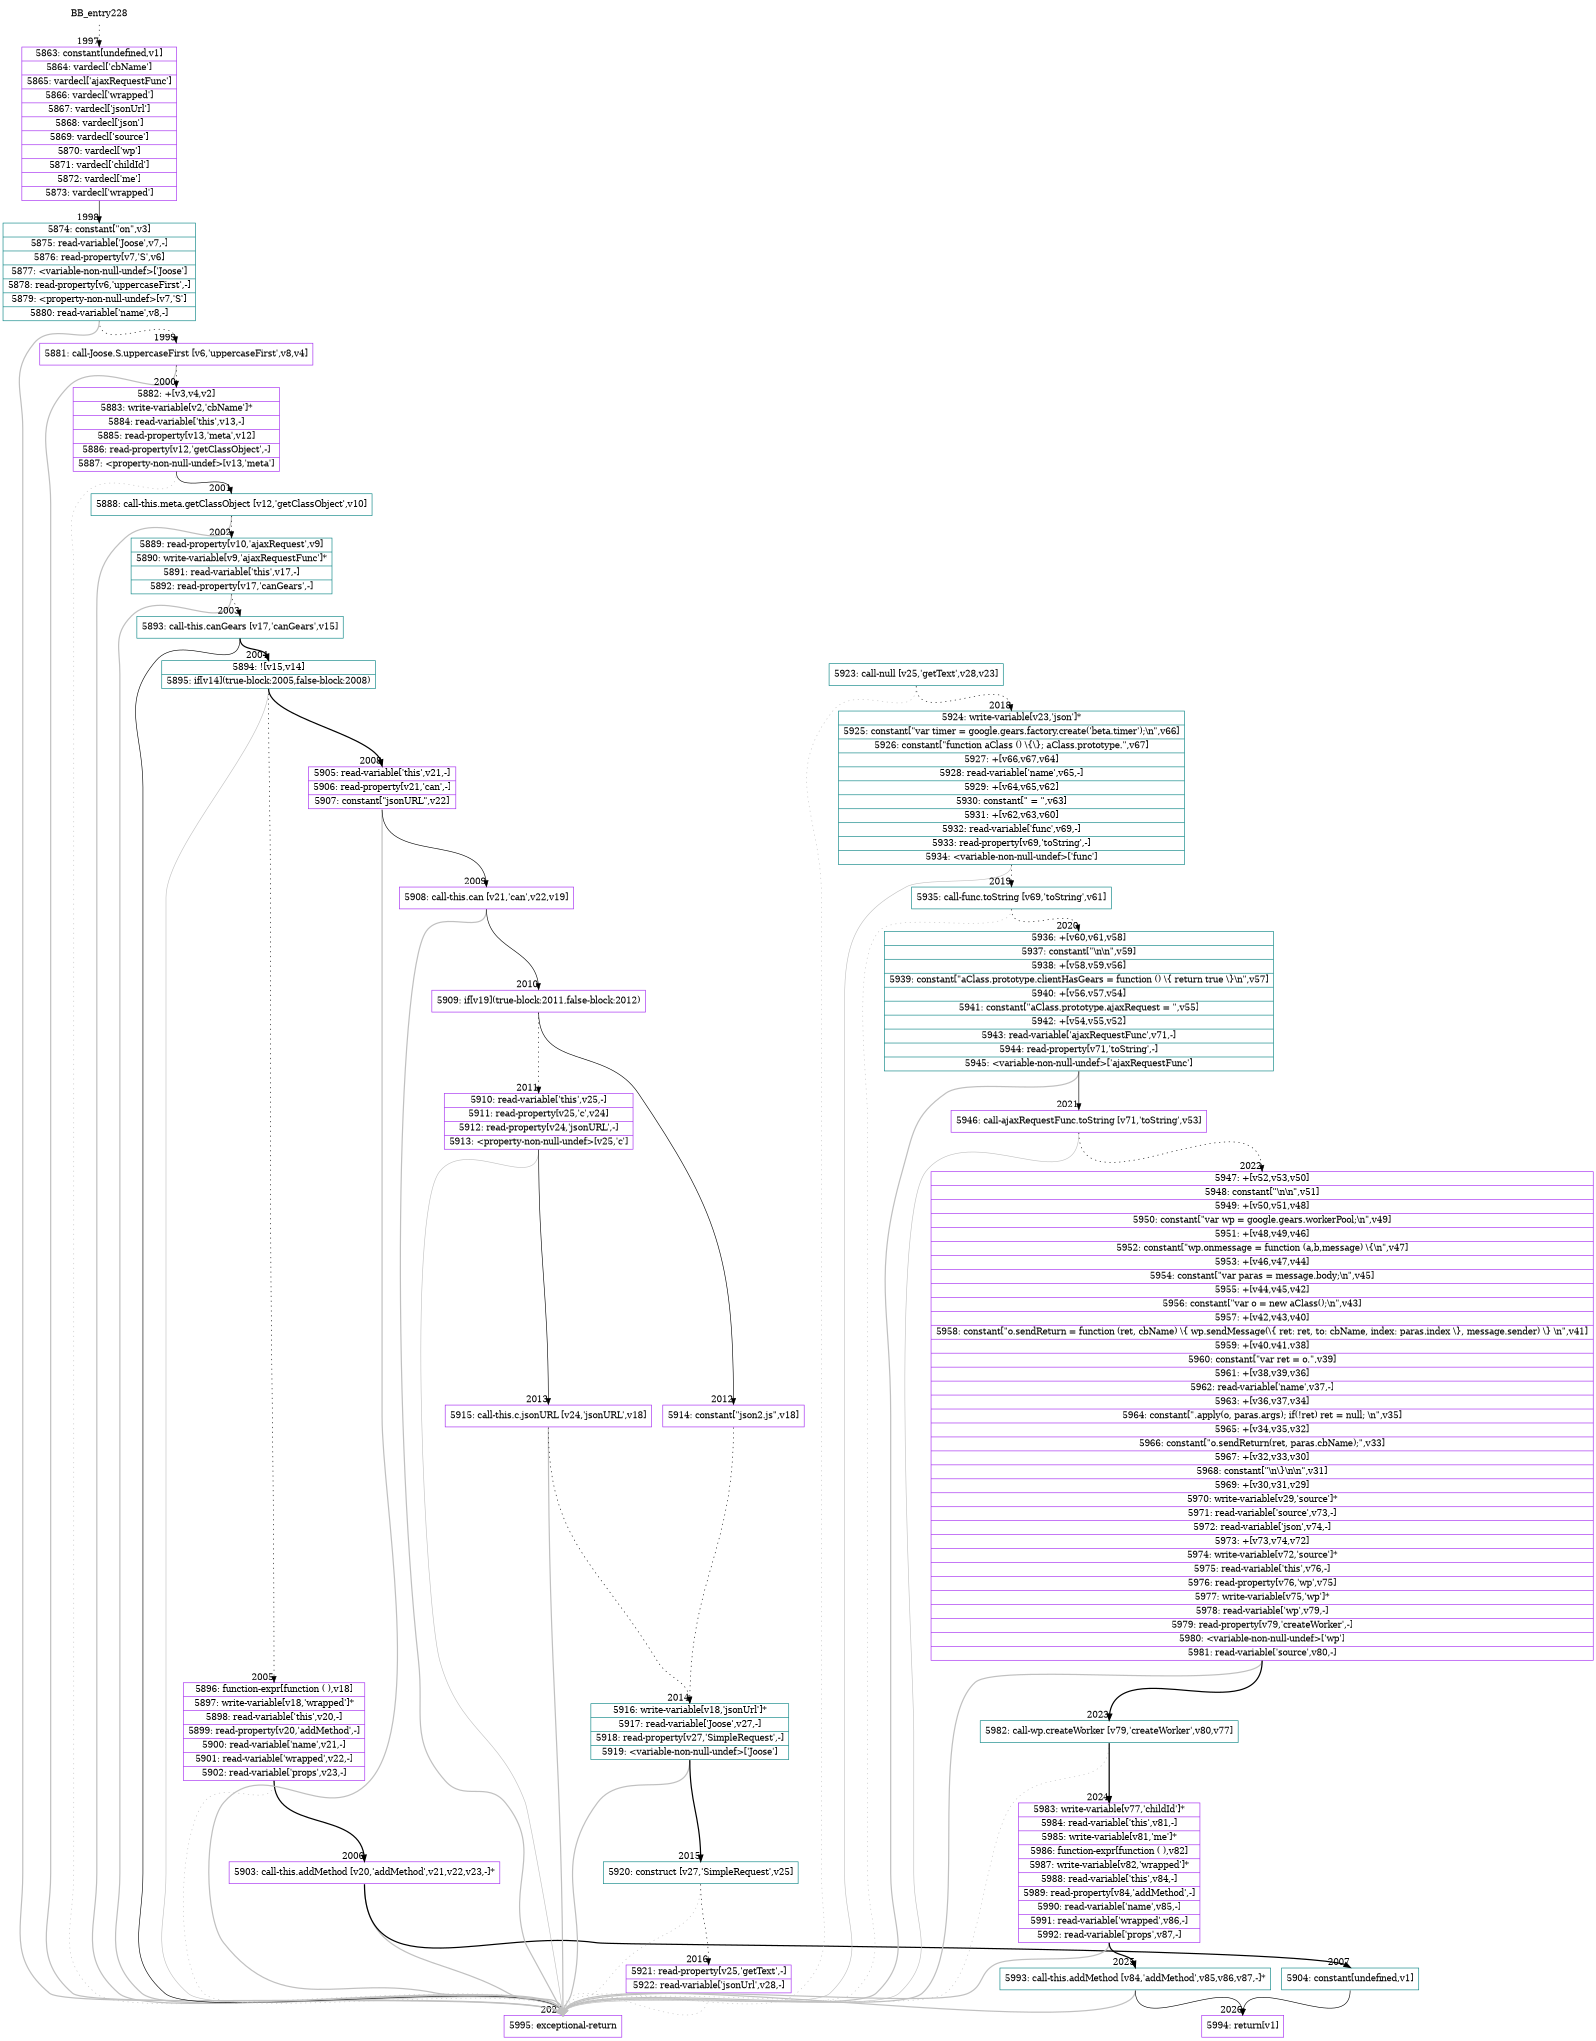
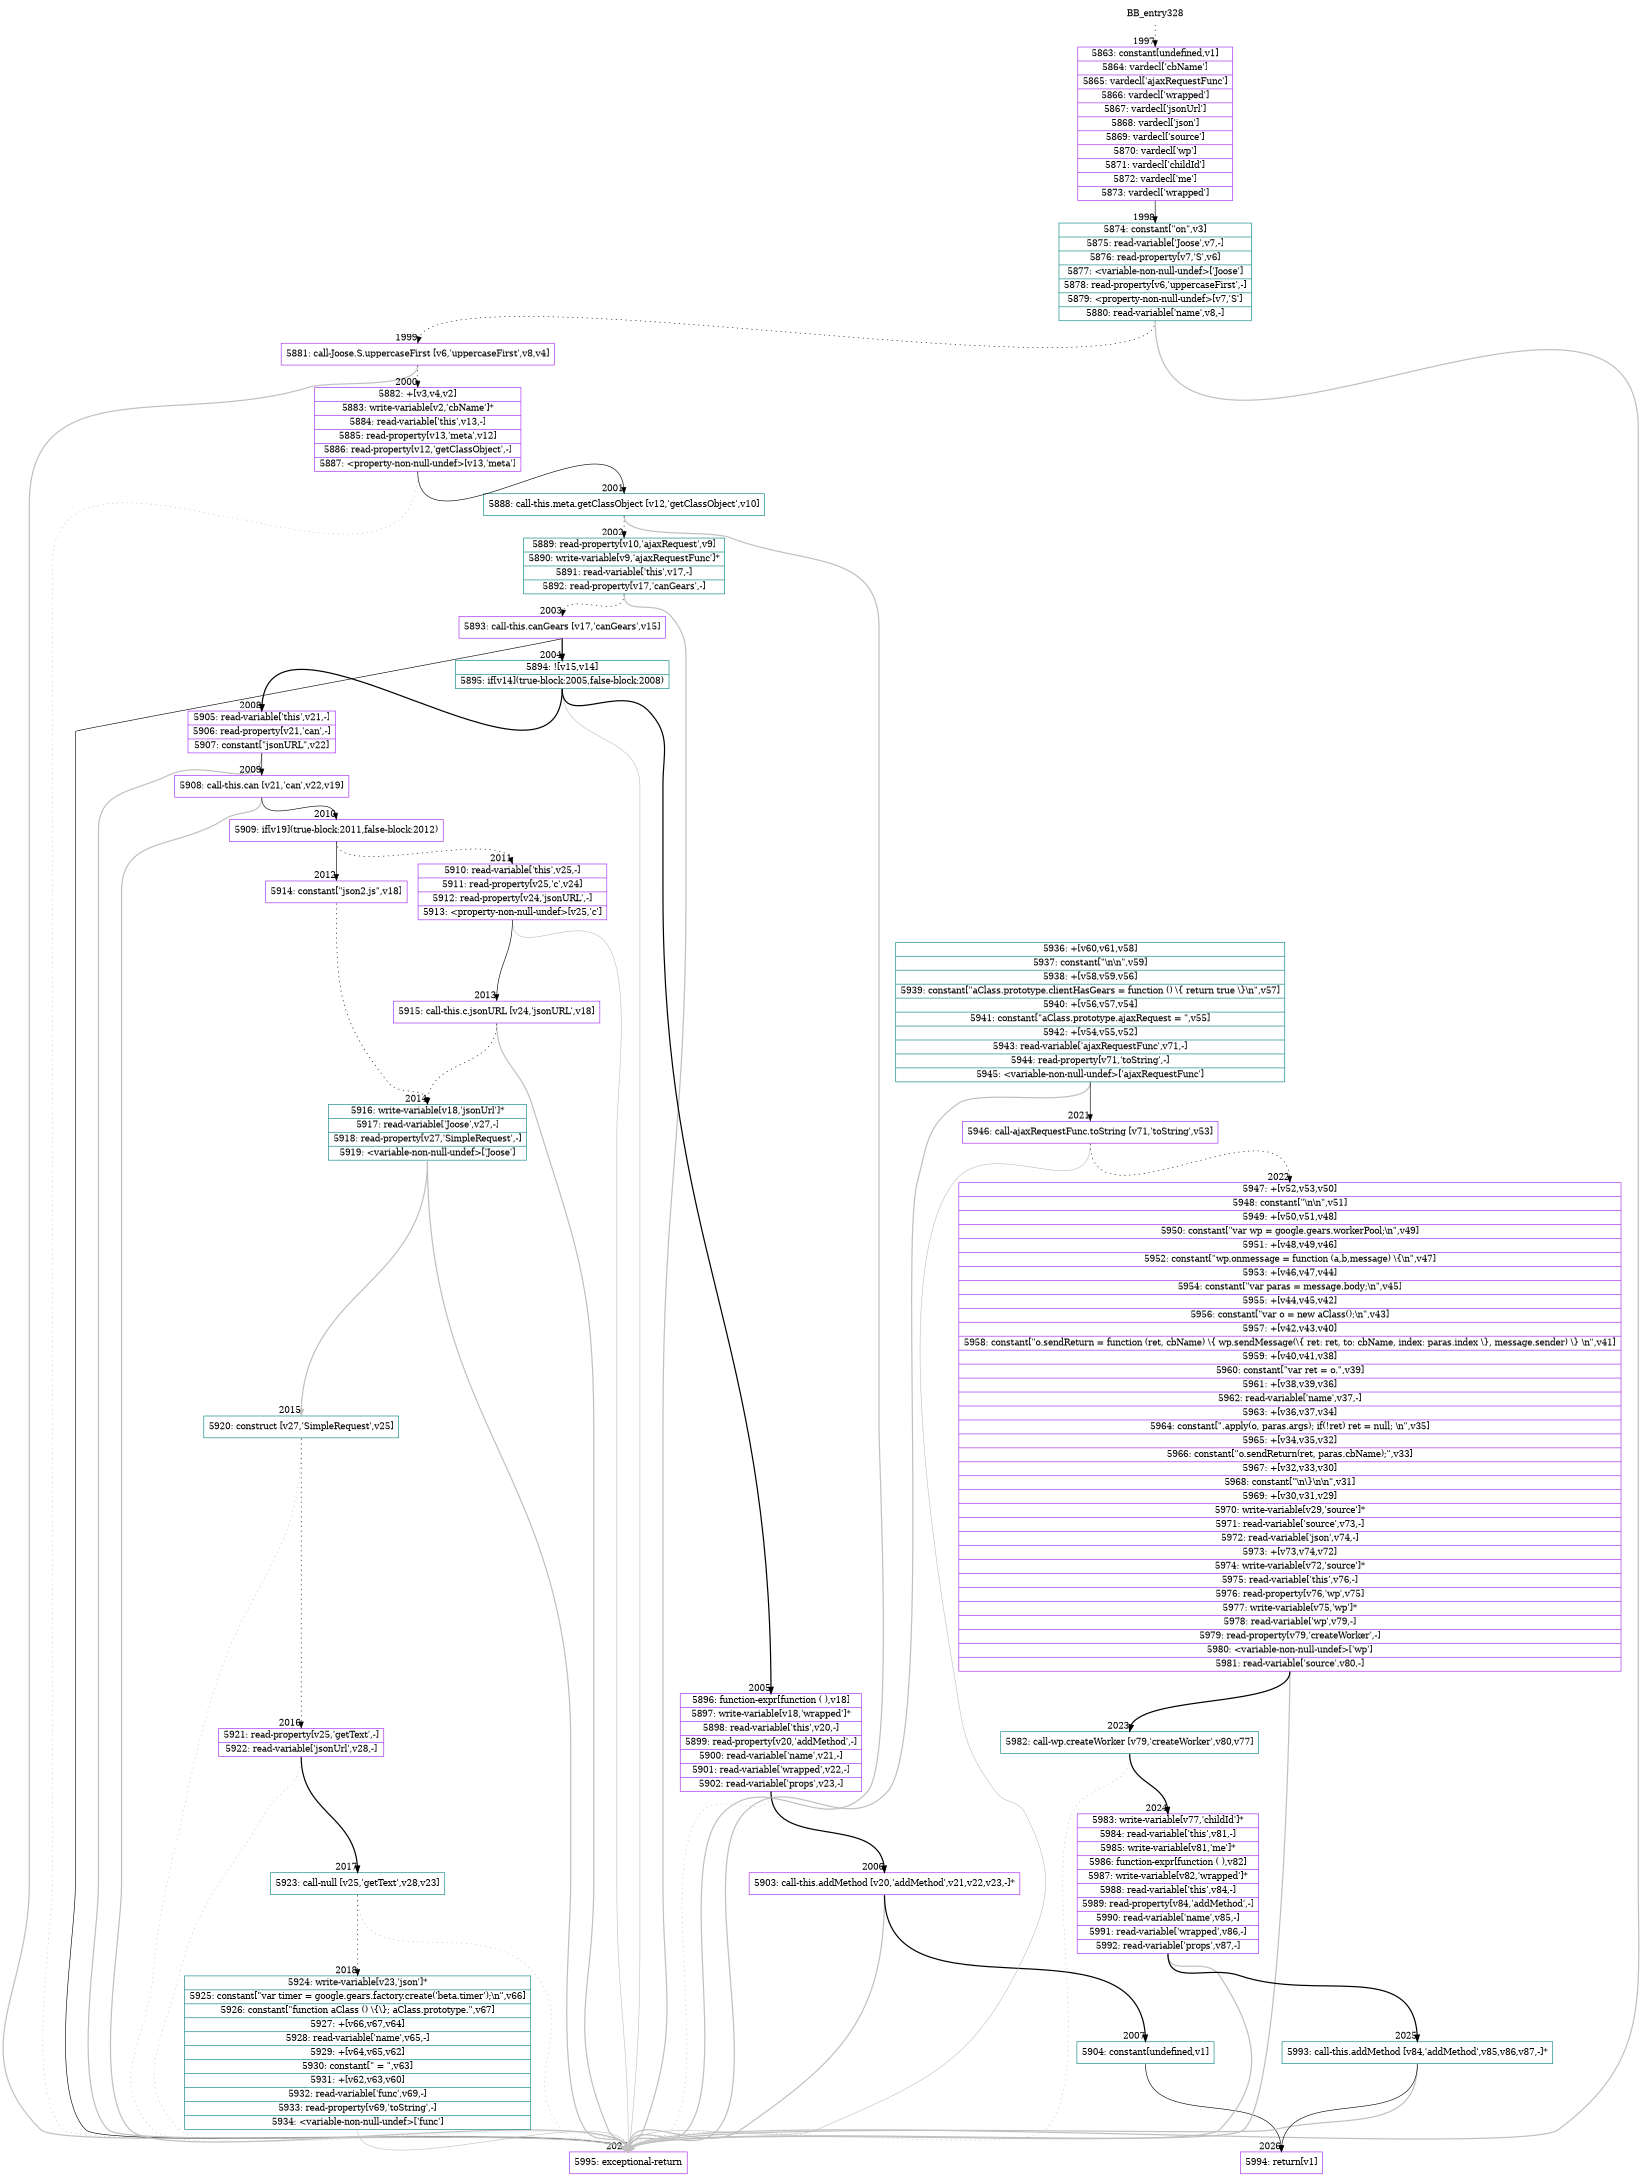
  digraph {
    rankdir=TD
    node [color=purple shape=record]
    edge [headport=n style=bold tailport=s]
-   BB_entry228 [color=teal shape=none]
+   BB_entry228 [color=teal shape=none label=BB_entry328]
    n2 [label="{5863: constant[undefined,v1]|5864: vardecl['cbName']|5865: vardecl['ajaxRequestFunc']|5866: vardecl['wrapped']|5867: vardecl['jsonUrl']|5868: vardecl['json']|5869: vardecl['source']|5870: vardecl['wp']|5871: vardecl['childId']|5872: vardecl['me']|5873: vardecl['wrapped']}"]
    n3 [color=teal label="{5874: constant[\"on\",v3]|5875: read-variable['Joose',v7,-]|5876: read-property[v7,'S',v6]|5877: \<variable-non-null-undef\>['Joose']|5878: read-property[v6,'uppercaseFirst',-]|5879: \<property-non-null-undef\>[v7,'S']|5880: read-variable['name',v8,-]}"]
    n4 [label="{5881: call-Joose.S.uppercaseFirst [v6,'uppercaseFirst',v8,v4]}"]
    n5 [label="{5995: exceptional-return}"]
    n6 [label="{5882: +[v3,v4,v2]|5883: write-variable[v2,'cbName']*|5884: read-variable['this',v13,-]|5885: read-property[v13,'meta',v12]|5886: read-property[v12,'getClassObject',-]|5887: \<property-non-null-undef\>[v13,'meta']}"]
    n7 [color=teal label="{5888: call-this.meta.getClassObject [v12,'getClassObject',v10]}"]
    n8 [color=teal label="{5889: read-property[v10,'ajaxRequest',v9]|5890: write-variable[v9,'ajaxRequestFunc']*|5891: read-variable['this',v17,-]|5892: read-property[v17,'canGears',-]}"]
-   n9 [color=teal label="{5893: call-this.canGears [v17,'canGears',v15]}"]
+   n9 [label="{5893: call-this.canGears [v17,'canGears',v15]}"]
    n10 [color=teal label="{5894: ![v15,v14]|5895: if[v14](true-block:2005,false-block:2008)}"]
    n11 [label="{5896: function-expr[function ( ),v18]|5897: write-variable[v18,'wrapped']*|5898: read-variable['this',v20,-]|5899: read-property[v20,'addMethod',-]|5900: read-variable['name',v21,-]|5901: read-variable['wrapped',v22,-]|5902: read-variable['props',v23,-]}"]
    n12 [label="{5905: read-variable['this',v21,-]|5906: read-property[v21,'can',-]|5907: constant[\"jsonURL\",v22]}"]
    n13 [label="{5903: call-this.addMethod [v20,'addMethod',v21,v22,v23,-]*}"]
    n14 [label="{5908: call-this.can [v21,'can',v22,v19]}"]
    n15 [color=teal label="{5904: constant[undefined,v1]}"]
    n16 [label="{5909: if[v19](true-block:2011,false-block:2012)}"]
    n17 [label="{5994: return[v1]}"]
    n18 [label="{5910: read-variable['this',v25,-]|5911: read-property[v25,'c',v24]|5912: read-property[v24,'jsonURL',-]|5913: \<property-non-null-undef\>[v25,'c']}"]
    n19 [label="{5914: constant[\"json2.js\",v18]}"]
    n20 [label="{5915: call-this.c.jsonURL [v24,'jsonURL',v18]}"]
    n21 [color=teal label="{5916: write-variable[v18,'jsonUrl']*|5917: read-variable['Joose',v27,-]|5918: read-property[v27,'SimpleRequest',-]|5919: \<variable-non-null-undef\>['Joose']}"]
    n22 [color=teal label="{5920: construct [v27,'SimpleRequest',v25]}"]
    n23 [label="{5921: read-property[v25,'getText',-]|5922: read-variable['jsonUrl',v28,-]}"]
    n24 [color=teal label="{5923: call-null [v25,'getText',v28,v23]}"]
    n25 [color=teal label="{5924: write-variable[v23,'json']*|5925: constant[\"var timer = google.gears.factory.create('beta.timer');\\n\",v66]|5926: constant[\"function aClass () \\\{\\\}; aClass.prototype.\",v67]|5927: +[v66,v67,v64]|5928: read-variable['name',v65,-]|5929: +[v64,v65,v62]|5930: constant[\" = \",v63]|5931: +[v62,v63,v60]|5932: read-variable['func',v69,-]|5933: read-property[v69,'toString',-]|5934: \<variable-non-null-undef\>['func']}"]
-   n26 [color=teal label="{5935: call-func.toString [v69,'toString',v61]}"]
    n27 [color=teal label="{5936: +[v60,v61,v58]|5937: constant[\"\\n\\n\",v59]|5938: +[v58,v59,v56]|5939: constant[\"aClass.prototype.clientHasGears = function () \\\{ return true \\\}\\n\",v57]|5940: +[v56,v57,v54]|5941: constant[\"aClass.prototype.ajaxRequest = \",v55]|5942: +[v54,v55,v52]|5943: read-variable['ajaxRequestFunc',v71,-]|5944: read-property[v71,'toString',-]|5945: \<variable-non-null-undef\>['ajaxRequestFunc']}"]
    n28 [label="{5946: call-ajaxRequestFunc.toString [v71,'toString',v53]}"]
    n29 [label="{5947: +[v52,v53,v50]|5948: constant[\"\\n\\n\",v51]|5949: +[v50,v51,v48]|5950: constant[\"var wp = google.gears.workerPool;\\n\",v49]|5951: +[v48,v49,v46]|5952: constant[\"wp.onmessage = function (a,b,message) \\\{\\n\",v47]|5953: +[v46,v47,v44]|5954: constant[\"var paras = message.body;\\n\",v45]|5955: +[v44,v45,v42]|5956: constant[\"var o = new aClass();\\n\",v43]|5957: +[v42,v43,v40]|5958: constant[\"o.sendReturn = function (ret, cbName) \\\{ wp.sendMessage(\\\{ ret: ret, to: cbName, index: paras.index \\\}, message.sender) \\\} \\n\",v41]|5959: +[v40,v41,v38]|5960: constant[\"var ret = o.\",v39]|5961: +[v38,v39,v36]|5962: read-variable['name',v37,-]|5963: +[v36,v37,v34]|5964: constant[\".apply(o, paras.args); if(!ret) ret = null; \\n\",v35]|5965: +[v34,v35,v32]|5966: constant[\"o.sendReturn(ret, paras.cbName);\",v33]|5967: +[v32,v33,v30]|5968: constant[\"\\n\\\}\\n\\n\",v31]|5969: +[v30,v31,v29]|5970: write-variable[v29,'source']*|5971: read-variable['source',v73,-]|5972: read-variable['json',v74,-]|5973: +[v73,v74,v72]|5974: write-variable[v72,'source']*|5975: read-variable['this',v76,-]|5976: read-property[v76,'wp',v75]|5977: write-variable[v75,'wp']*|5978: read-variable['wp',v79,-]|5979: read-property[v79,'createWorker',-]|5980: \<variable-non-null-undef\>['wp']|5981: read-variable['source',v80,-]}"]
    n30 [color=teal label="{5982: call-wp.createWorker [v79,'createWorker',v80,v77]}"]
    n31 [label="{5983: write-variable[v77,'childId']*|5984: read-variable['this',v81,-]|5985: write-variable[v81,'me']*|5986: function-expr[function ( ),v82]|5987: write-variable[v82,'wrapped']*|5988: read-variable['this',v84,-]|5989: read-property[v84,'addMethod',-]|5990: read-variable['name',v85,-]|5991: read-variable['wrapped',v86,-]|5992: read-variable['props',v87,-]}"]
    n32 [color=teal label="{5993: call-this.addMethod [v84,'addMethod',v85,v86,v87,-]*}"]
    BB_entry228 -> n2 [headlabel="    1997" style=dotted]
    n2 -> n3 [headlabel="      1998" style=solid]
    n3 -> n4 [headlabel="      1999" style=dotted]
    n3 -> n5 [color=gray headlabel="      2027"]
    n4 -> n5 [color=gray]
    n4 -> n6 [headlabel="      2000" style=dotted]
    n6 -> n5 [color=gray style=dotted]
    n6 -> n7 [headlabel="      2001" style=solid]
    n7 -> n5 [color=gray]
    n7 -> n8 [headlabel="      2002" style=dotted]
    n8 -> n5 [color=gray]
    n8 -> n9 [headlabel="      2003" style=dotted]
    n9 -> n5 [color=black style=solid]
    n9 -> n10 [headlabel="      2004"]
    n10 -> n5 [color=gray style=solid]
-   n10 -> n11 [headlabel="      2005" style=dotted]
+   n10 -> n11 [headlabel="      2005"]
    n10 -> n12 [headlabel="      2008"]
    n11 -> n5 [color=gray style=dotted]
    n11 -> n13 [headlabel="      2006"]
    n12 -> n5 [color=gray]
    n12 -> n14 [headlabel="      2009" style=solid]
    n13 -> n5 [color=gray]
    n13 -> n15 [headlabel="      2007"]
    n14 -> n5 [color=gray]
    n14 -> n16 [headlabel="      2010" style=solid]
    n15 -> n17 [headlabel="      2026" style=solid]
    n16 -> n18 [headlabel="      2011" style=dotted]
    n16 -> n19 [headlabel="      2012" style=solid]
    n18 -> n5 [color=gray style=solid]
    n18 -> n20 [headlabel="      2013" style=solid]
    n19 -> n21 [headlabel="      2014" style=dotted]
    n20 -> n5 [color=gray]
    n20 -> n21 [style=dotted]
    n21 -> n5 [color=gray]
-   n21 -> n22 [headlabel="      2015"]
+   n21 -> n22 [headlabel="      2015" color=gray]
    n22 -> n5 [color=gray style=dotted]
    n22 -> n23 [headlabel="      2016" style=dotted]
    n23 -> n5 [color=gray style=dotted]
+   n23 -> n24 [headlabel="      2017"]
    n24 -> n5 [color=gray style=dotted]
    n24 -> n25 [headlabel="      2018" style=dotted]
    n25 -> n5 [color=gray style=solid]
-   n25 -> n26 [headlabel="      2019" style=dotted]
-   n26 -> n5 [color=gray style=dotted]
-   n26 -> n27 [headlabel="      2020" style=dotted]
    n27 -> n5 [color=gray]
    n27 -> n28 [headlabel="      2021" style=solid]
    n28 -> n5 [color=gray style=solid]
    n28 -> n29 [headlabel="      2022" style=dotted]
    n29 -> n5 [color=gray]
    n29 -> n30 [headlabel="      2023"]
    n30 -> n5 [color=gray style=dotted]
    n30 -> n31 [headlabel="      2024"]
    n31 -> n5 [color=gray]
    n31 -> n32 [headlabel="      2025"]
    n32 -> n5 [color=gray]
    n32 -> n17 [style=solid]
  }
